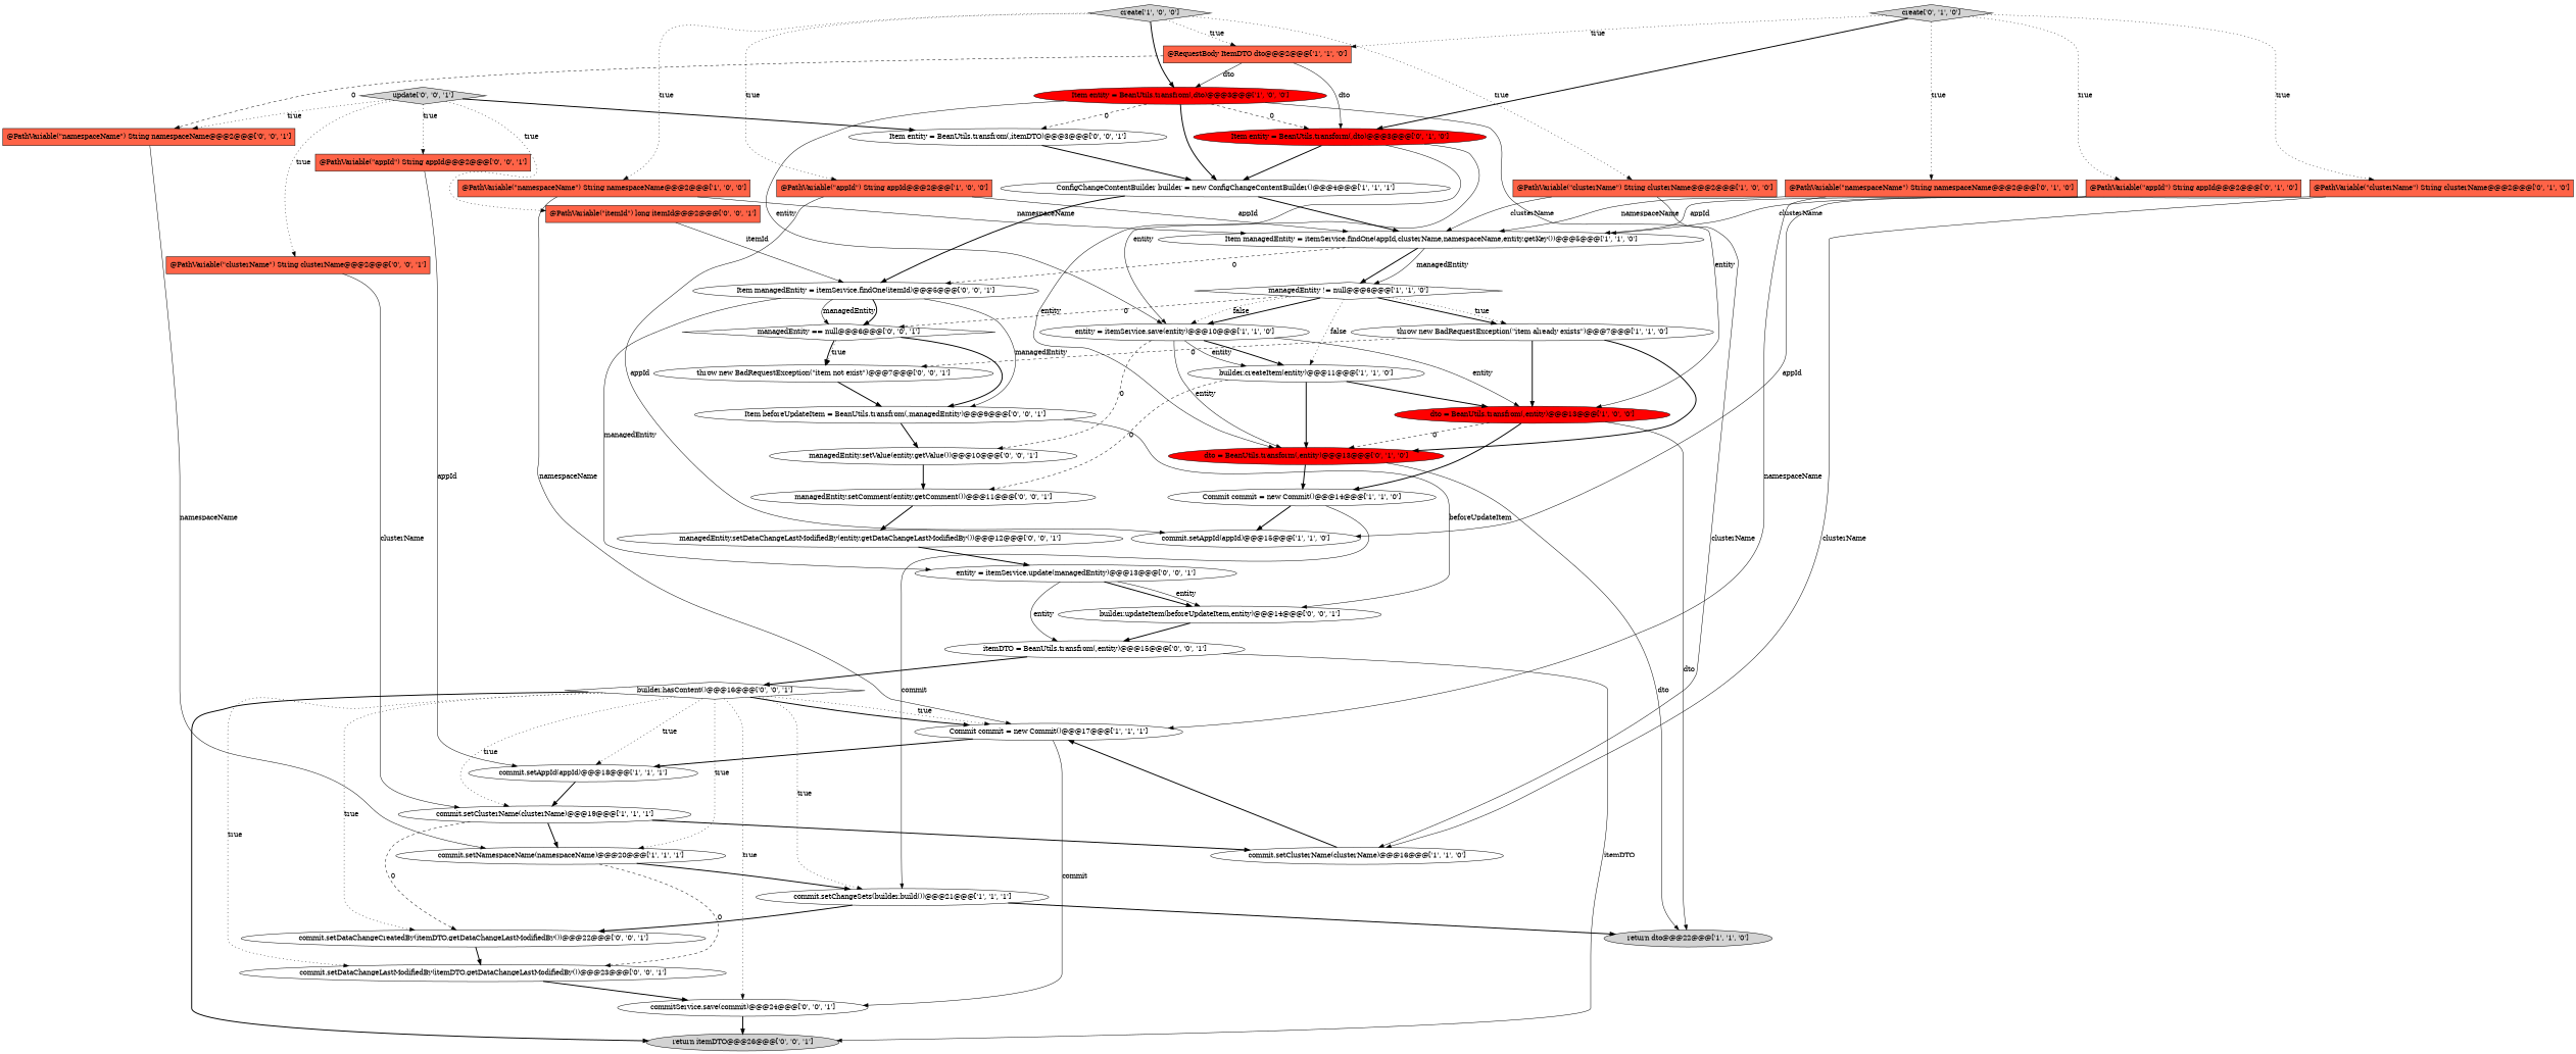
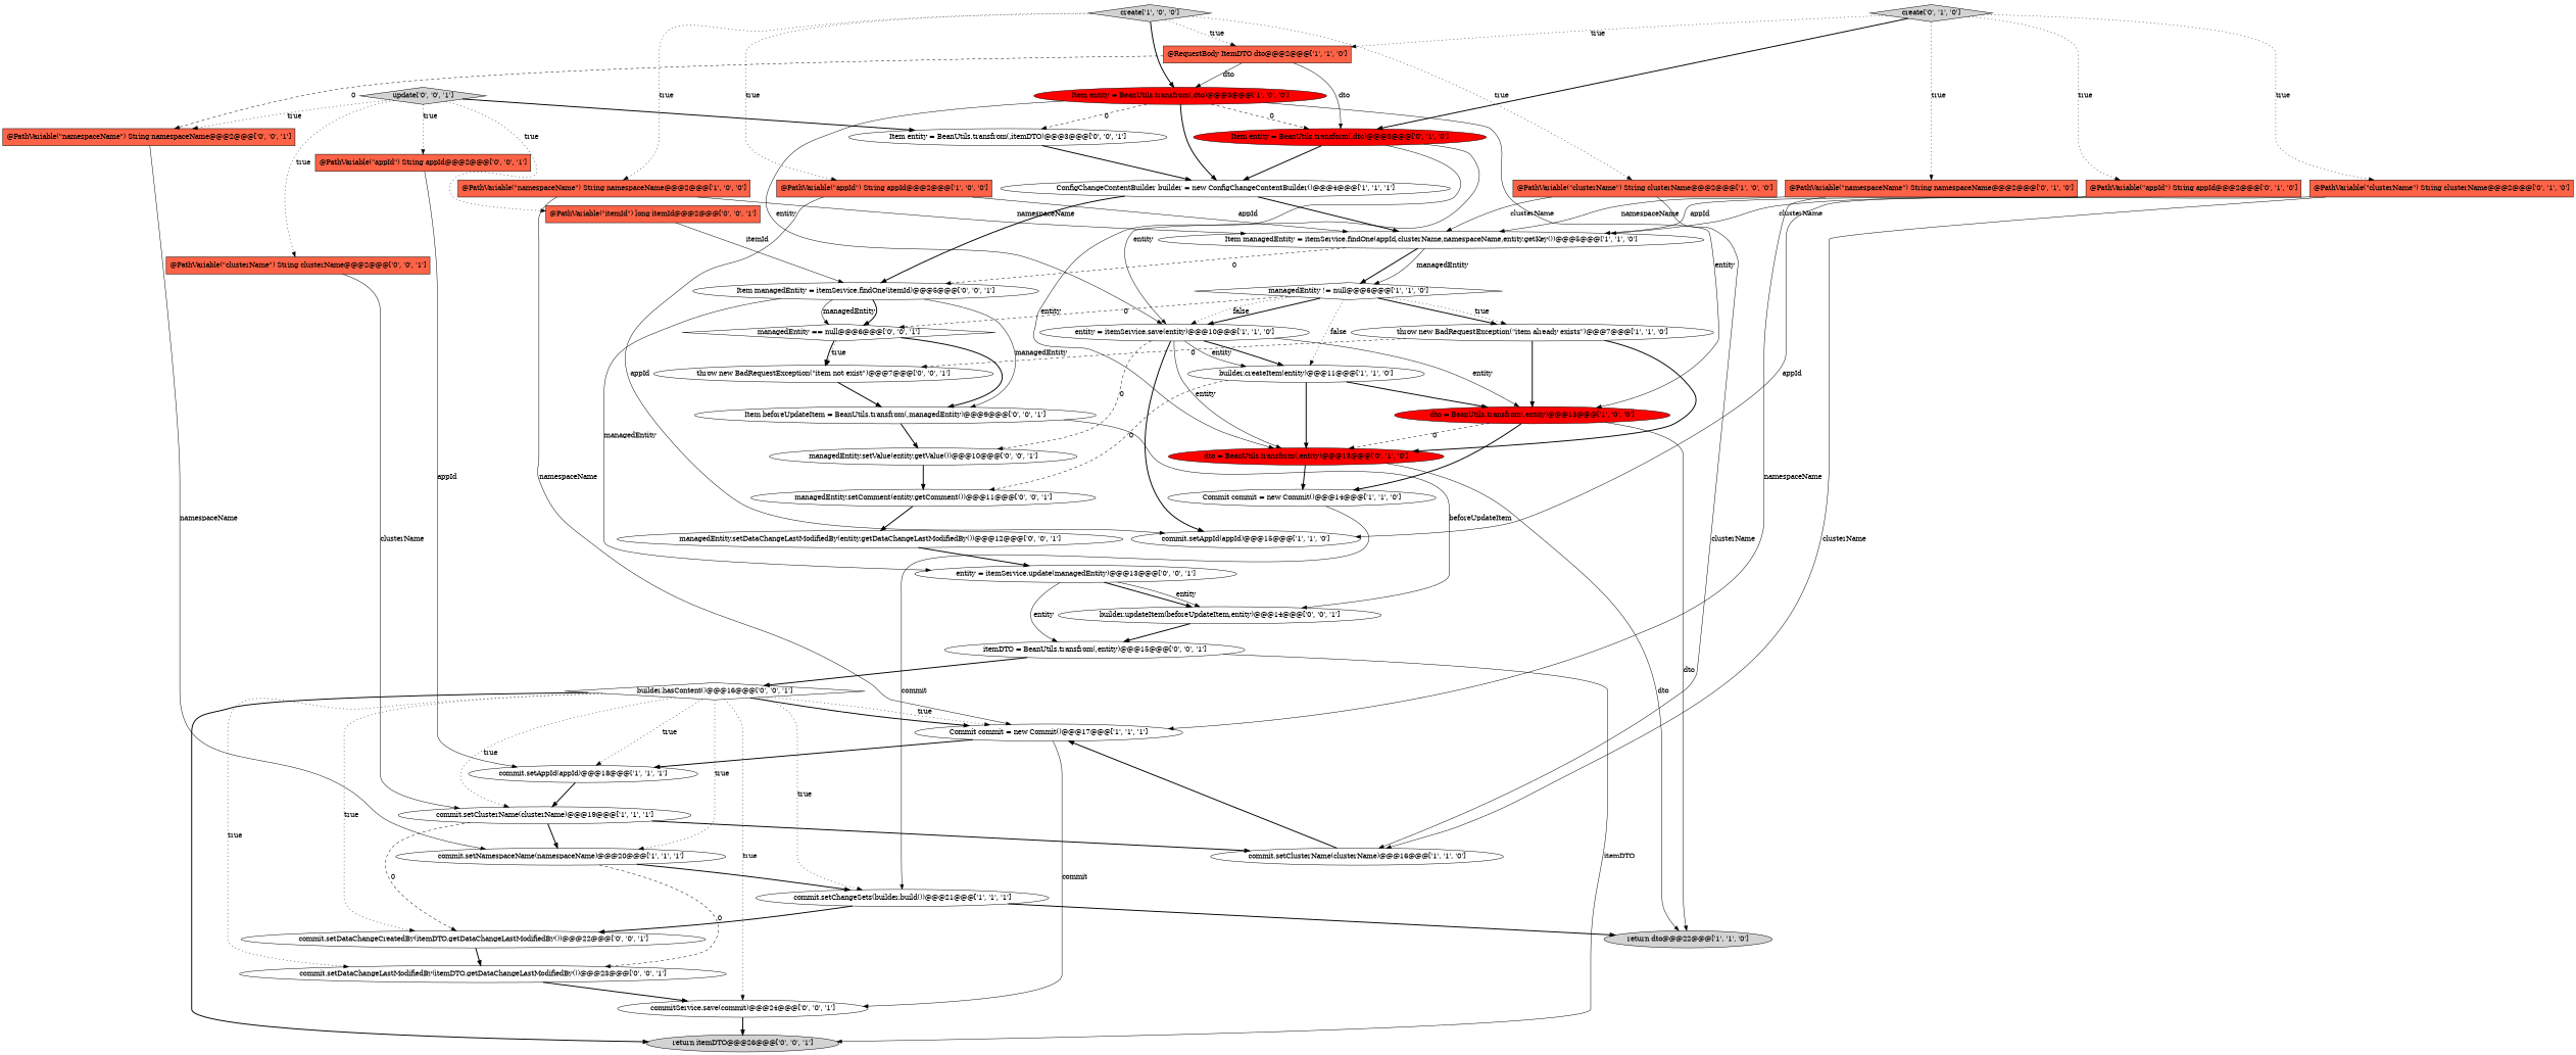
  digraph {
    node [fillcolor=white shape=ellipse style=filled]
    edge [style=bold]
    n1 [label="builder.hasContent()@@@16@@@['0', '0', '1']" shape=diamond]
    n2 [label="Commit commit = new Commit()@@@17@@@['1', '1', '1']"]
    n3 [label="commit.setDataChangeCreatedBy(itemDTO.getDataChangeLastModifiedBy())@@@22@@@['0', '0', '1']"]
    n4 [fillcolor=lightgray label="return itemDTO@@@26@@@['0', '0', '1']"]
    n5 [label="commit.setClusterName(clusterName)@@@19@@@['1', '1', '1']"]
    n6 [label="commit.setChangeSets(builder.build())@@@21@@@['1', '1', '1']"]
    n7 [label="commit.setAppId(appId)@@@18@@@['1', '1', '1']"]
    n8 [label="commitService.save(commit)@@@24@@@['0', '0', '1']"]
    n9 [label="commit.setDataChangeLastModifiedBy(itemDTO.getDataChangeLastModifiedBy())@@@23@@@['0', '0', '1']"]
    n10 [label="commit.setNamespaceName(namespaceName)@@@20@@@['1', '1', '1']"]
    n11 [label="commit.setClusterName(clusterName)@@@16@@@['1', '1', '0']"]
    n12 [fillcolor=lightgray label="return dto@@@22@@@['1', '1', '0']"]
    n13 [fillcolor=tomato label="@PathVariable(\"clusterName\") String clusterName@@@2@@@['1', '0', '0']" shape=box]
    n14 [label="Item managedEntity = itemService.findOne(appId,clusterName,namespaceName,entity.getKey())@@@5@@@['1', '1', '0']"]
    n15 [label="Item managedEntity = itemService.findOne(itemId)@@@5@@@['0', '0', '1']"]
    n16 [label="managedEntity != null@@@6@@@['1', '1', '0']" shape=diamond]
    n17 [fillcolor=tomato label="@PathVariable(\"appId\") String appId@@@2@@@['1', '0', '0']" shape=box]
    n18 [label="commit.setAppId(appId)@@@15@@@['1', '1', '0']"]
    n19 [fillcolor=tomato label="@PathVariable(\"namespaceName\") String namespaceName@@@2@@@['1', '0', '0']" shape=box]
    n20 [fillcolor=tomato label="@PathVariable(\"namespaceName\") String namespaceName@@@2@@@['0', '1', '0']" shape=box]
    n21 [fillcolor=tomato label="@PathVariable(\"appId\") String appId@@@2@@@['0', '0', '1']" shape=box]
    n22 [label="managedEntity.setDataChangeLastModifiedBy(entity.getDataChangeLastModifiedBy())@@@12@@@['0', '0', '1']"]
    n23 [label="entity = itemService.update(managedEntity)@@@13@@@['0', '0', '1']"]
    n24 [label="builder.updateItem(beforeUpdateItem,entity)@@@14@@@['0', '0', '1']"]
    n25 [label="itemDTO = BeanUtils.transfrom(,entity)@@@15@@@['0', '0', '1']"]
    n26 [label="managedEntity == null@@@6@@@['0', '0', '1']" shape=diamond]
    n27 [label="Item beforeUpdateItem = BeanUtils.transfrom(,managedEntity)@@@9@@@['0', '0', '1']"]
    n28 [label="throw new BadRequestException(\"item not exist\")@@@7@@@['0', '0', '1']"]
    n29 [label="managedEntity.setValue(entity.getValue())@@@10@@@['0', '0', '1']"]
    n30 [label="Item entity = BeanUtils.transfrom(,itemDTO)@@@3@@@['0', '0', '1']"]
    n31 [label="ConfigChangeContentBuilder builder = new ConfigChangeContentBuilder()@@@4@@@['1', '1', '1']"]
    n32 [fillcolor=red label="dto = BeanUtils.transfrom(,entity)@@@13@@@['1', '0', '0']"]
    n33 [fillcolor=red label="dto = BeanUtils.transform(,entity)@@@13@@@['0', '1', '0']"]
    n34 [label="Commit commit = new Commit()@@@14@@@['1', '1', '0']"]
    n35 [label="managedEntity.setComment(entity.getComment())@@@11@@@['0', '0', '1']"]
    n36 [label="entity = itemService.save(entity)@@@10@@@['1', '1', '0']"]
    n37 [label="throw new BadRequestException(\"item already exists\")@@@7@@@['1', '1', '0']"]
    n38 [label="builder.createItem(entity)@@@11@@@['1', '1', '0']"]
    n39 [fillcolor=tomato label="@PathVariable(\"namespaceName\") String namespaceName@@@2@@@['0', '0', '1']" shape=box]
    n40 [fillcolor=lightgray label="update['0', '0', '1']" shape=diamond]
    n41 [fillcolor=tomato label="@PathVariable(\"itemId\") long itemId@@@2@@@['0', '0', '1']" shape=box]
    n42 [fillcolor=tomato label="@PathVariable(\"clusterName\") String clusterName@@@2@@@['0', '0', '1']" shape=box]
    n43 [fillcolor=tomato label="@PathVariable(\"clusterName\") String clusterName@@@2@@@['0', '1', '0']" shape=box]
    n44 [fillcolor=tomato label="@RequestBody ItemDTO dto@@@2@@@['1', '1', '0']" shape=box]
    n45 [fillcolor=red label="Item entity = BeanUtils.transfrom(,dto)@@@3@@@['1', '0', '0']"]
    n46 [fillcolor=red label="Item entity = BeanUtils.transform(,dto)@@@3@@@['0', '1', '0']"]
    n47 [fillcolor=lightgray label="create['1', '0', '0']" shape=diamond]
    n48 [fillcolor=tomato label="@PathVariable(\"appId\") String appId@@@2@@@['0', '1', '0']" shape=box]
    n49 [fillcolor=lightgray label="create['0', '1', '0']" shape=diamond]
    n1 -> n2 [label=true style=dotted]
    n1 -> n2
    n1 -> n3 [label=true style=dotted]
    n1 -> n4
    n1 -> n5 [label=true style=dotted]
    n1 -> n6 [label=true style=dotted]
    n1 -> n7 [label=true style=dotted]
    n1 -> n8 [label=true style=dotted]
    n1 -> n9 [label=true style=dotted]
    n1 -> n10 [label=true style=dotted]
    n2 -> n7
    n2 -> n8 [label=commit style=solid]
    n3 -> n9
    n5 -> n3 [label=0 style=dashed]
    n5 -> n10
    n5 -> n11
    n6 -> n3
    n6 -> n12
    n7 -> n5
    n8 -> n4
    n9 -> n8
    n10 -> n6
    n10 -> n9 [label=0 style=dashed]
    n11 -> n2
    n13 -> n11 [label=clusterName style=solid]
    n13 -> n14 [label=clusterName style=solid]
    n14 -> n15 [label=0 style=dashed]
    n14 -> n16
    n14 -> n16 [label=managedEntity style=solid]
    n15 -> n23 [label=managedEntity style=solid]
    n15 -> n26 [label=managedEntity style=solid]
    n15 -> n26
    n15 -> n27 [label=managedEntity style=solid]
    n16 -> n26 [label=0 style=dashed]
    n16 -> n36
    n16 -> n36 [label=false style=dotted]
    n16 -> n37
    n16 -> n37 [label=true style=dotted]
    n16 -> n38 [label=false style=dotted]
    n17 -> n14 [label=appId style=solid]
    n17 -> n18 [label=appId style=solid]
    n19 -> n2 [label=namespaceName style=solid]
    n19 -> n14 [label=namespaceName style=solid]
    n20 -> n2 [label=namespaceName style=solid]
    n20 -> n14 [label=namespaceName style=solid]
    n21 -> n7 [label=appId style=solid]
    n22 -> n23
    n23 -> n24
    n23 -> n24 [label=entity style=solid]
    n23 -> n25 [label=entity style=solid]
    n24 -> n25
    n25 -> n1
    n25 -> n4 [label=itemDTO style=solid]
    n26 -> n27
    n26 -> n28
    n26 -> n28 [label=true style=dotted]
    n27 -> n24 [label=beforeUpdateItem style=solid]
    n27 -> n29
    n28 -> n27
    n29 -> n35
    n30 -> n31
    n31 -> n14
    n31 -> n15
    n32 -> n12 [label=dto style=solid]
    n32 -> n33 [label=0 style=dashed]
    n32 -> n34
    n33 -> n12 [label=dto style=solid]
    n33 -> n34
    n34 -> n6 [label=commit style=solid]
-   n34 -> n18
+   n36 -> n18
    n35 -> n22
    n36 -> n29 [label=0 style=dashed]
    n36 -> n32 [label=entity style=solid]
    n36 -> n33 [label=entity style=solid]
    n36 -> n38
    n36 -> n38 [label=entity style=solid]
    n37 -> n28 [label=0 style=dashed]
    n37 -> n32
    n37 -> n33
    n38 -> n32
    n38 -> n33
    n38 -> n35 [label=0 style=dashed]
    n39 -> n10 [label=namespaceName style=solid]
    n40 -> n21 [label=true style=dotted]
    n40 -> n30
    n40 -> n39 [label=true style=dotted]
    n40 -> n41 [label=true style=dotted]
    n40 -> n42 [label=true style=dotted]
    n41 -> n15 [label=itemId style=solid]
    n42 -> n5 [label=clusterName style=solid]
    n43 -> n11 [label=clusterName style=solid]
    n43 -> n14 [label=clusterName style=solid]
    n44 -> n39 [label=0 style=dashed]
    n44 -> n45 [label=dto style=solid]
    n44 -> n46 [label=dto style=solid]
    n45 -> n30 [label=0 style=dashed]
    n45 -> n31
    n45 -> n32 [label=entity style=solid]
    n45 -> n36 [label=entity style=solid]
    n45 -> n46 [label=0 style=dashed]
    n46 -> n31
    n46 -> n33 [label=entity style=solid]
    n46 -> n36 [label=entity style=solid]
    n47 -> n13 [label=true style=dotted]
    n47 -> n17 [label=true style=dotted]
    n47 -> n19 [label=true style=dotted]
    n47 -> n44 [label=true style=dotted]
    n47 -> n45
    n48 -> n14 [label=appId style=solid]
    n48 -> n18 [label=appId style=solid]
    n49 -> n20 [label=true style=dotted]
    n49 -> n43 [label=true style=dotted]
    n49 -> n44 [label=true style=dotted]
    n49 -> n46
    n49 -> n48 [label=true style=dotted]
  }
